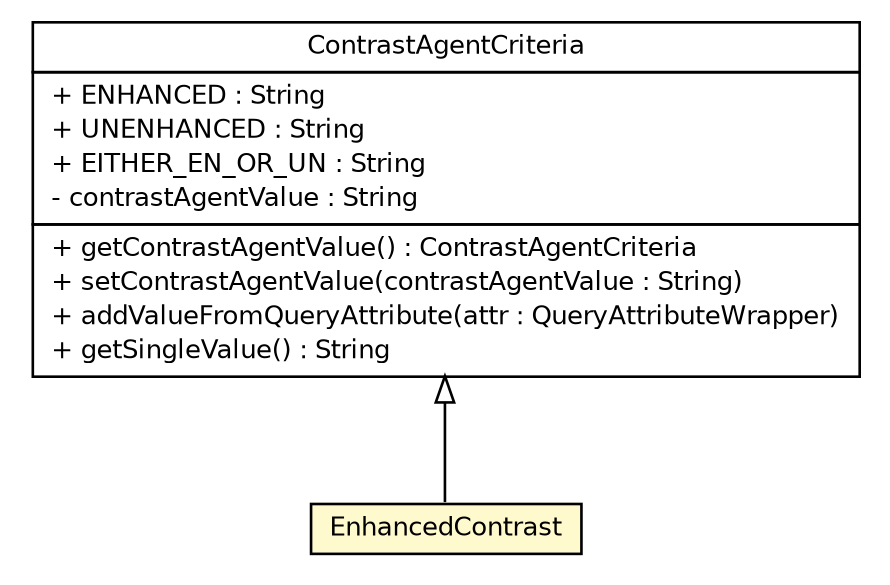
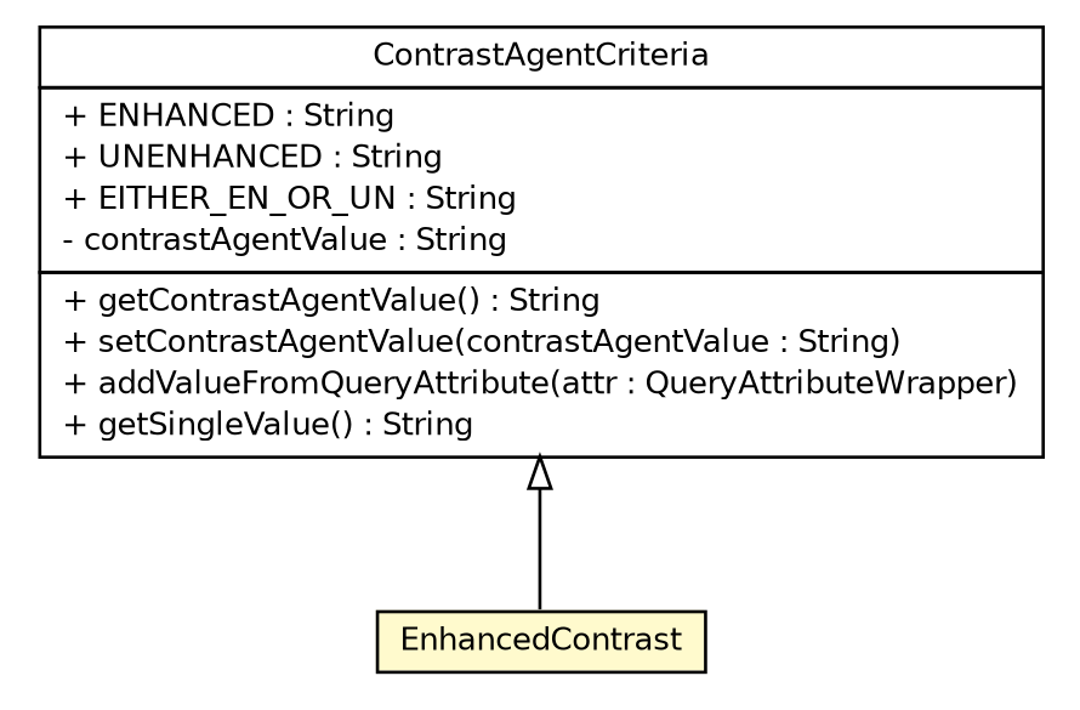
  digraph {
    node [fontcolor=black fontname=Helvetica fontsize=10.0 shape=plaintext]
-   n1 [label=<<table border="0" cellborder="1" cellspacing="0" cellpadding="2" port="p" href="./ContrastAgentCriteria.html"> 		<tr><td><table border="0" cellspacing="0" cellpadding="1"> 			<tr><td> ContrastAgentCriteria </td></tr> 		</table></td></tr> 		<tr><td><table border="0" cellspacing="0" cellpadding="1"> 			<tr><td align="left"> + ENHANCED : String </td></tr> 			<tr><td align="left"> + UNENHANCED : String </td></tr> 			<tr><td align="left"> + EITHER_EN_OR_UN : String </td></tr> 			<tr><td align="left"> - contrastAgentValue : String </td></tr> 		</table></td></tr> 		<tr><td><table border="0" cellspacing="0" cellpadding="1"> 			<tr><td align="left"> + getContrastAgentValue() : ContrastAgentCriteria </td></tr> 			<tr><td align="left"> + setContrastAgentValue(contrastAgentValue : String) </td></tr> 			<tr><td align="left"> + addValueFromQueryAttribute(attr : QueryAttributeWrapper) </td></tr> 			<tr><td align="left"> + getSingleValue() : String </td></tr> 		</table></td></tr> 		</table>>]
+   n1 [label=<<table border="0" cellborder="1" cellspacing="0" cellpadding="2" port="p" href="./ContrastAgentCriteria.html"> 		<tr><td><table border="0" cellspacing="0" cellpadding="1"> 			<tr><td> ContrastAgentCriteria </td></tr> 		</table></td></tr> 		<tr><td><table border="0" cellspacing="0" cellpadding="1"> 			<tr><td align="left"> + ENHANCED : String </td></tr> 			<tr><td align="left"> + UNENHANCED : String </td></tr> 			<tr><td align="left"> + EITHER_EN_OR_UN : String </td></tr> 			<tr><td align="left"> - contrastAgentValue : String </td></tr> 		</table></td></tr> 		<tr><td><table border="0" cellspacing="0" cellpadding="1"> 			<tr><td align="left"> + getContrastAgentValue() : String </td></tr> 			<tr><td align="left"> + setContrastAgentValue(contrastAgentValue : String) </td></tr> 			<tr><td align="left"> + addValueFromQueryAttribute(attr : QueryAttributeWrapper) </td></tr> 			<tr><td align="left"> + getSingleValue() : String </td></tr> 		</table></td></tr> 		</table>>]
    n2 [label=<<table border="0" cellborder="1" cellspacing="0" cellpadding="2" port="p" bgcolor="lemonChiffon" href="./ContrastAgentCriteria.EnhancedContrast.html"> 		<tr><td><table border="0" cellspacing="0" cellpadding="1"> 			<tr><td> EnhancedContrast </td></tr> 		</table></td></tr> 		</table>>]
    n1 -> n2 [arrowtail=empty dir=back fontname=Helvetica fontsize=10 headport=p labelfontname=Helvetica labelfontsize=10 tailport=p]
  }
